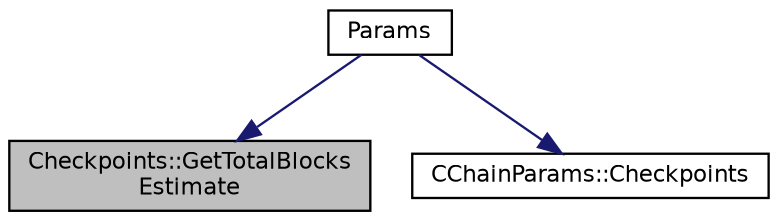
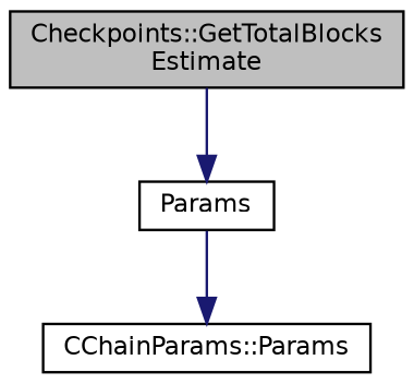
  digraph {
    rankdir=TB
    node [color=black fillcolor=white fontname=Helvetica fontsize=10 shape=record style=filled]
    edge [color=midnightblue fontname=Helvetica fontsize=10 labelfontname=Helvetica labelfontsize=10 style=solid]
    n1 [fillcolor=grey75 fontcolor=black height=0.2 label="Checkpoints::GetTotalBlocks\lEstimate" width=0.4]
    n2 [height=0.2 label=Params width=0.4]
-   n3 [height=0.2 label="CChainParams::Checkpoints" width=0.4]
-   n2 -> n1
+   n3 [height=0.2 label="CChainParams::Params" width=0.4]
+   n1 -> n2
    n2 -> n3
  }
